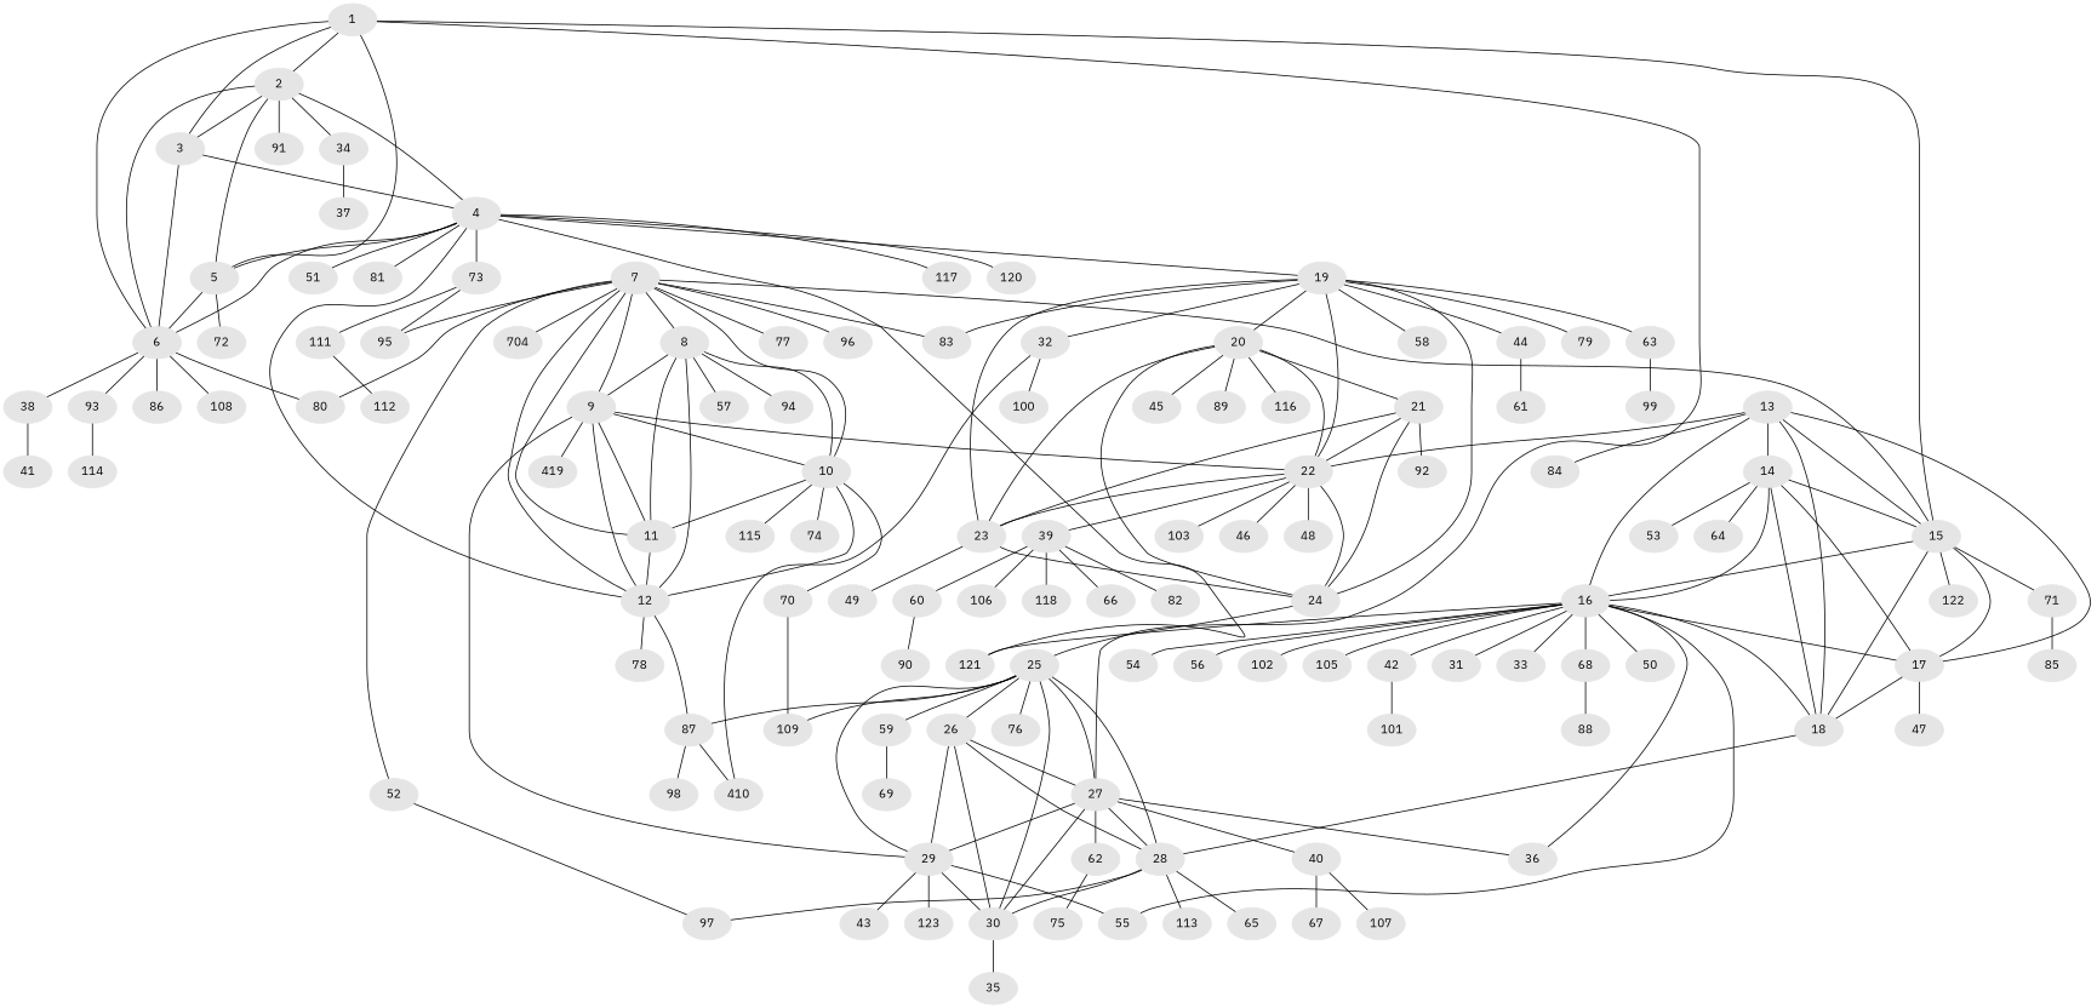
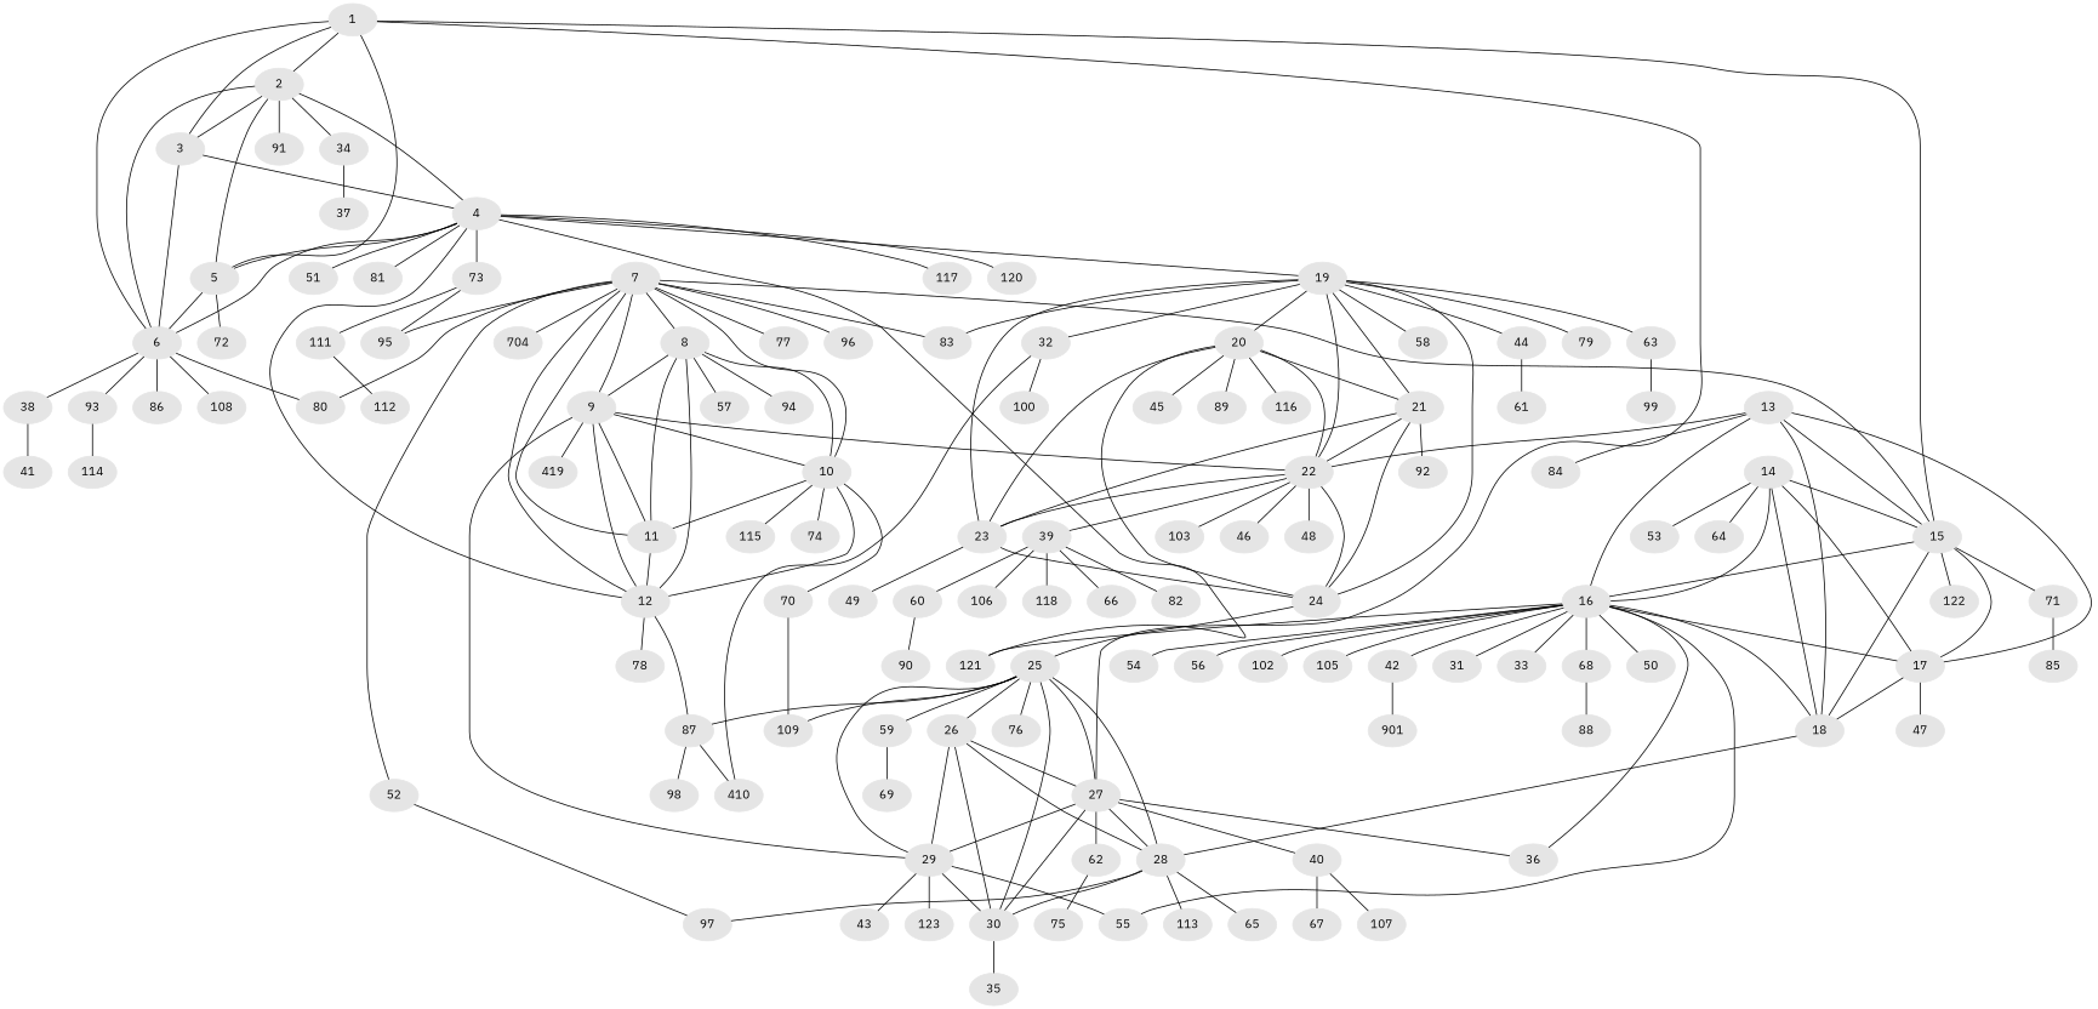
  graph {
    fontname="IBM Plex Sans"
    node [color=gray90 fontname="IBM Plex Sans" style=filled]
    edge [fontname="IBM Plex Sans"]
    1
    2
    3
    5
    6
    15
    27
    4
    34
    91
    12
    19
    51
    73
    81
    117
    120
    121
    72
    38
    80
    86
    93
    108
    16
    17
    18
    71
    122
    29
    36
    28
    30
    40
    62
    37
    78
    87
    83
    22
    20
    21
    23
    24
    32
    44
    58
    63
    79
    95
    111
    41
    114
    7
    8
    9
    10
    11
    52
    77
    96
    n62 [label=704]
    57
    94
    n65 [label=419]
    70
    74
    115
    97
    39
    46
    48
    103
    55
    43
    123
    109
    n78 [label=410]
    98
    13
    14
    84
    53
    64
    31
    33
    42
    50
    54
    56
    68
    102
    105
    47
    85
-   101
+   101 [label=901]
    88
    65
    113
    45
    89
    116
    92
    49
    25
    100
    61
    99
    60
    66
    82
    106
    118
    26
    59
    76
    35
    69
    67
    107
    75
    90
    112
    1 -- 2
    1 -- 3
    1 -- 5
    1 -- 6
    1 -- 15
    1 -- 27
    2 -- 3
    2 -- 5
    2 -- 6
    2 -- 4
    2 -- 34
    2 -- 91
    3 -- 6
    3 -- 4
    5 -- 6
    5 -- 72
    6 -- 38
    6 -- 80
    6 -- 86
    6 -- 93
    6 -- 108
    15 -- 16
    15 -- 17
    15 -- 18
    15 -- 71
    15 -- 122
    27 -- 29
    27 -- 36
    27 -- 28
    27 -- 30
    27 -- 40
    27 -- 62
    4 -- 5
    4 -- 6
    4 -- 12
    4 -- 19
    4 -- 51
    4 -- 73
    4 -- 81
    4 -- 117
    4 -- 120
    4 -- 121
    34 -- 37
    12 -- 78
    12 -- 87
    19 -- 83
    19 -- 22
    19 -- 20
+   19 -- 21
    19 -- 23
    19 -- 24
    19 -- 32
    19 -- 44
    19 -- 58
    19 -- 63
    19 -- 79
    73 -- 95
    73 -- 111
    38 -- 41
    93 -- 114
    16 -- 121
    16 -- 17
    16 -- 18
    16 -- 36
    16 -- 55
    16 -- 31
    16 -- 33
    16 -- 42
    16 -- 50
    16 -- 54
    16 -- 56
    16 -- 68
    16 -- 102
    16 -- 105
    17 -- 18
    17 -- 47
    18 -- 28
    71 -- 85
    29 -- 30
    29 -- 55
    29 -- 43
    29 -- 123
    28 -- 30
    28 -- 97
    28 -- 65
    28 -- 113
    30 -- 35
    40 -- 67
    40 -- 107
    62 -- 75
    87 -- n78
    87 -- 98
    22 -- 23
    22 -- 24
    22 -- 39
    22 -- 46
    22 -- 48
    22 -- 103
    20 -- 22
    20 -- 21
    20 -- 23
    20 -- 24
    20 -- 45
    20 -- 89
    20 -- 116
    21 -- 22
    21 -- 23
    21 -- 24
    21 -- 92
    23 -- 24
    23 -- 49
    24 -- 25
    32 -- n78
    32 -- 100
    44 -- 61
    63 -- 99
    111 -- 112
    7 -- 15
    7 -- 12
    7 -- 80
    7 -- 83
    7 -- 95
    7 -- 8
    7 -- 9
    7 -- 10
    7 -- 11
    7 -- 52
    7 -- 77
    7 -- 96
    7 -- n62
    8 -- 12
    8 -- 9
    8 -- 10
    8 -- 11
    8 -- 57
    8 -- 94
    9 -- 12
    9 -- 29
    9 -- 22
    9 -- 10
    9 -- 11
    9 -- n65
    10 -- 12
    10 -- 11
    10 -- 70
    10 -- 74
    10 -- 115
    11 -- 12
    52 -- 97
    70 -- 109
    39 -- 60
    39 -- 66
    39 -- 82
    39 -- 106
    39 -- 118
    13 -- 15
    13 -- 16
    13 -- 17
    13 -- 18
    13 -- 22
-   13 -- 14
    13 -- 84
    14 -- 15
    14 -- 16
    14 -- 17
    14 -- 18
    14 -- 53
    14 -- 64
    42 -- 101
    68 -- 88
    25 -- 27
    25 -- 29
    25 -- 28
    25 -- 30
    25 -- 87
    25 -- 109
    25 -- 26
    25 -- 59
    25 -- 76
    60 -- 90
    26 -- 27
    26 -- 29
    26 -- 28
    26 -- 30
    59 -- 69
  }
